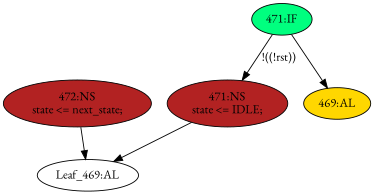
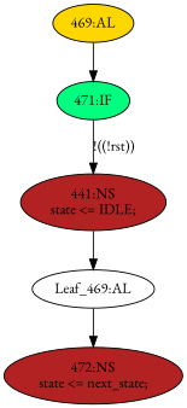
  strict digraph {
    fontname="EB Garamond"
    node [fillcolor=firebrick fontname="EB Garamond" statements="[]" style=filled typ=NonblockingSubstitution]
    edge [cond="[]" fontname="EB Garamond" lineno=None]
    n1 [ast="<pyverilog.vparser.ast.NonblockingSubstitution object at 0x7f7bca951710>" label="472:NS\nstate <= next_state;" statements="[<pyverilog.vparser.ast.NonblockingSubstitution object at 0x7f7bca951710>]"]
    n2 [def_var="['state']" label="Leaf_469:AL" fillcolor="" statements="" style="" typ=""]
    n3 [ast="<pyverilog.vparser.ast.IfStatement object at 0x7f7bca9518d0>" fillcolor=springgreen label="471:IF" typ=IfStatement]
-   n4 [ast="<pyverilog.vparser.ast.NonblockingSubstitution object at 0x7f7bca951990>" label="471:NS\nstate <= IDLE;" statements="[<pyverilog.vparser.ast.NonblockingSubstitution object at 0x7f7bca951990>]"]
+   n4 [ast="<pyverilog.vparser.ast.NonblockingSubstitution object at 0x7f7bca951990>" label="441:NS\nstate <= IDLE;" statements="[<pyverilog.vparser.ast.NonblockingSubstitution object at 0x7f7bca951990>]"]
    n5 [ast="<pyverilog.vparser.ast.Always object at 0x7f7bca951b50>" clk_sens=False fillcolor=gold label="469:AL" sens="['phy_clk']" typ=Always use_var="['rst', 'next_state']"]
-   n1 -> n2
+   n2 -> n1
    n3 -> n4 [cond="['rst']" label="!((!rst))" lineno=471]
    n4 -> n2
-   n3 -> n5
+   n5 -> n3
  }
